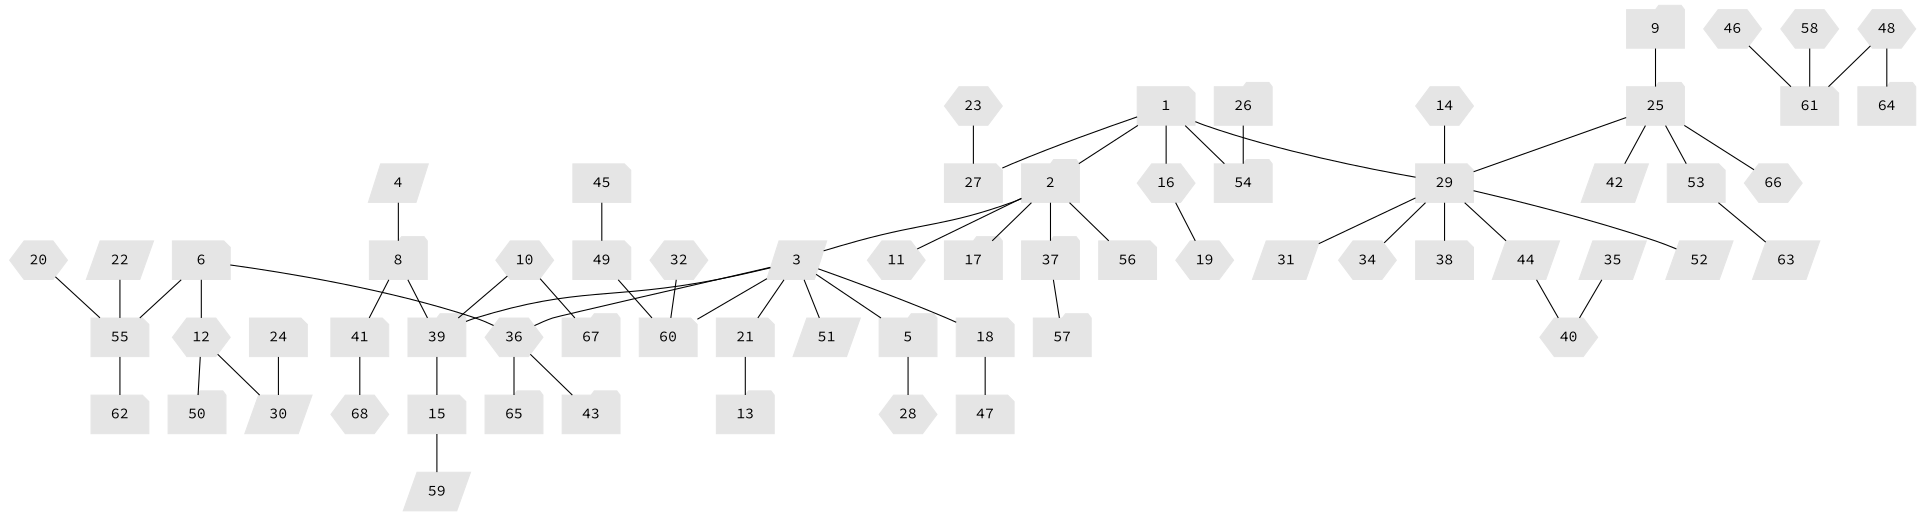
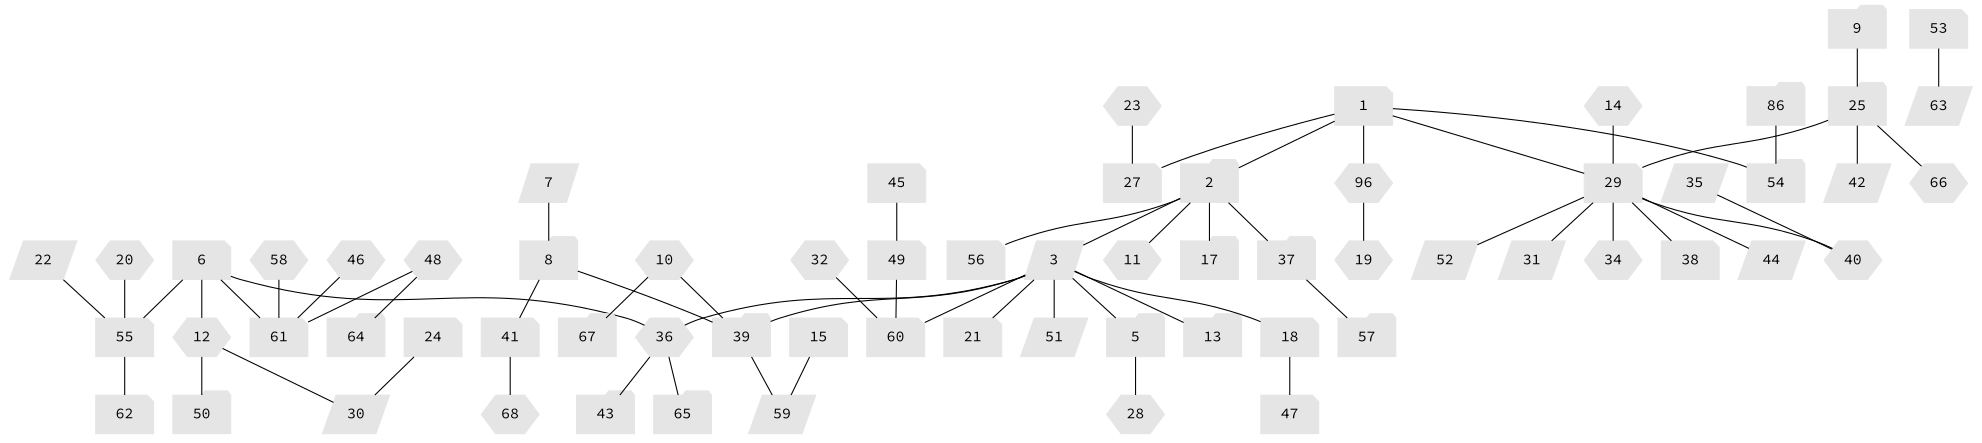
  graph {
    fontname="Source Code Pro"
    node [color=gray90 fontname="Source Code Pro" shape=note style=filled]
    edge [fontname="Source Code Pro" weight=1.0]
    1
    2 [shape=folder]
-   16 [shape=hexagon]
+   16 [shape=hexagon label=96]
    27
    29
    54 [shape=folder]
    3 [shape=parallelogram]
    11 [shape=hexagon]
    17 [shape=folder]
    37 [shape=folder]
    56
    19 [shape=hexagon]
    31 [shape=parallelogram]
    34 [shape=hexagon]
    38
    40 [shape=hexagon]
    44 [shape=parallelogram]
    52 [shape=parallelogram]
    5 [shape=folder]
    13 [shape=folder]
    18
    21
    36 [shape=hexagon]
    39 [shape=folder]
    51 [shape=parallelogram]
    60
    57 [shape=folder]
    28 [shape=hexagon]
    47
    43 [shape=folder]
    65 [shape=folder]
    59 [shape=parallelogram]
    6
    12 [shape=hexagon]
    55
    61
    30 [shape=parallelogram]
    50 [shape=folder]
    62
-   7 [shape=parallelogram label=4]
+   7 [shape=parallelogram]
    8 [shape=folder]
    41
    68 [shape=hexagon]
    9 [shape=folder]
    25 [shape=folder]
    42 [shape=parallelogram]
    53
    66 [shape=hexagon]
    10 [shape=hexagon]
    67 [shape=folder]
    14 [shape=hexagon]
    15
    20 [shape=hexagon]
    22 [shape=parallelogram]
    23 [shape=hexagon]
    24
    63 [shape=parallelogram]
-   26 [shape=folder]
+   26 [shape=folder label=86]
    32 [shape=hexagon]
    35 [shape=parallelogram]
    45
    49
    46 [shape=hexagon]
    48 [shape=hexagon]
    64 [shape=folder]
    58 [shape=hexagon]
    1 -- 2
    1 -- 16
    1 -- 27
    1 -- 29
    1 -- 54
    2 -- 3
    2 -- 11
    2 -- 17
    2 -- 37
    2 -- 56
    16 -- 19
    29 -- 31
    29 -- 34
    29 -- 38
-   44 -- 40
+   29 -- 40
    29 -- 44
    29 -- 52
    3 -- 5
-   21 -- 13
+   3 -- 13
    3 -- 18
    3 -- 21
    3 -- 36
    3 -- 39
    3 -- 51
    3 -- 60
    37 -- 57
    5 -- 28
    18 -- 47
    36 -- 43
    36 -- 65
-   39 -- 15
+   39 -- 59
    6 -- 36
    6 -- 12
    6 -- 55
+   6 -- 61
    12 -- 30
    12 -- 50
    55 -- 62
    7 -- 8
    8 -- 39
    8 -- 41
    41 -- 68
    9 -- 25
    25 -- 29
    25 -- 42
-   25 -- 53
    25 -- 66
    53 -- 63
    10 -- 39
    10 -- 67
    14 -- 29
    15 -- 59
    20 -- 55
    22 -- 55
    23 -- 27
    24 -- 30
    26 -- 54
    32 -- 60
    35 -- 40
    45 -- 49
    49 -- 60
    46 -- 61
    48 -- 61
    48 -- 64
    58 -- 61
  }
